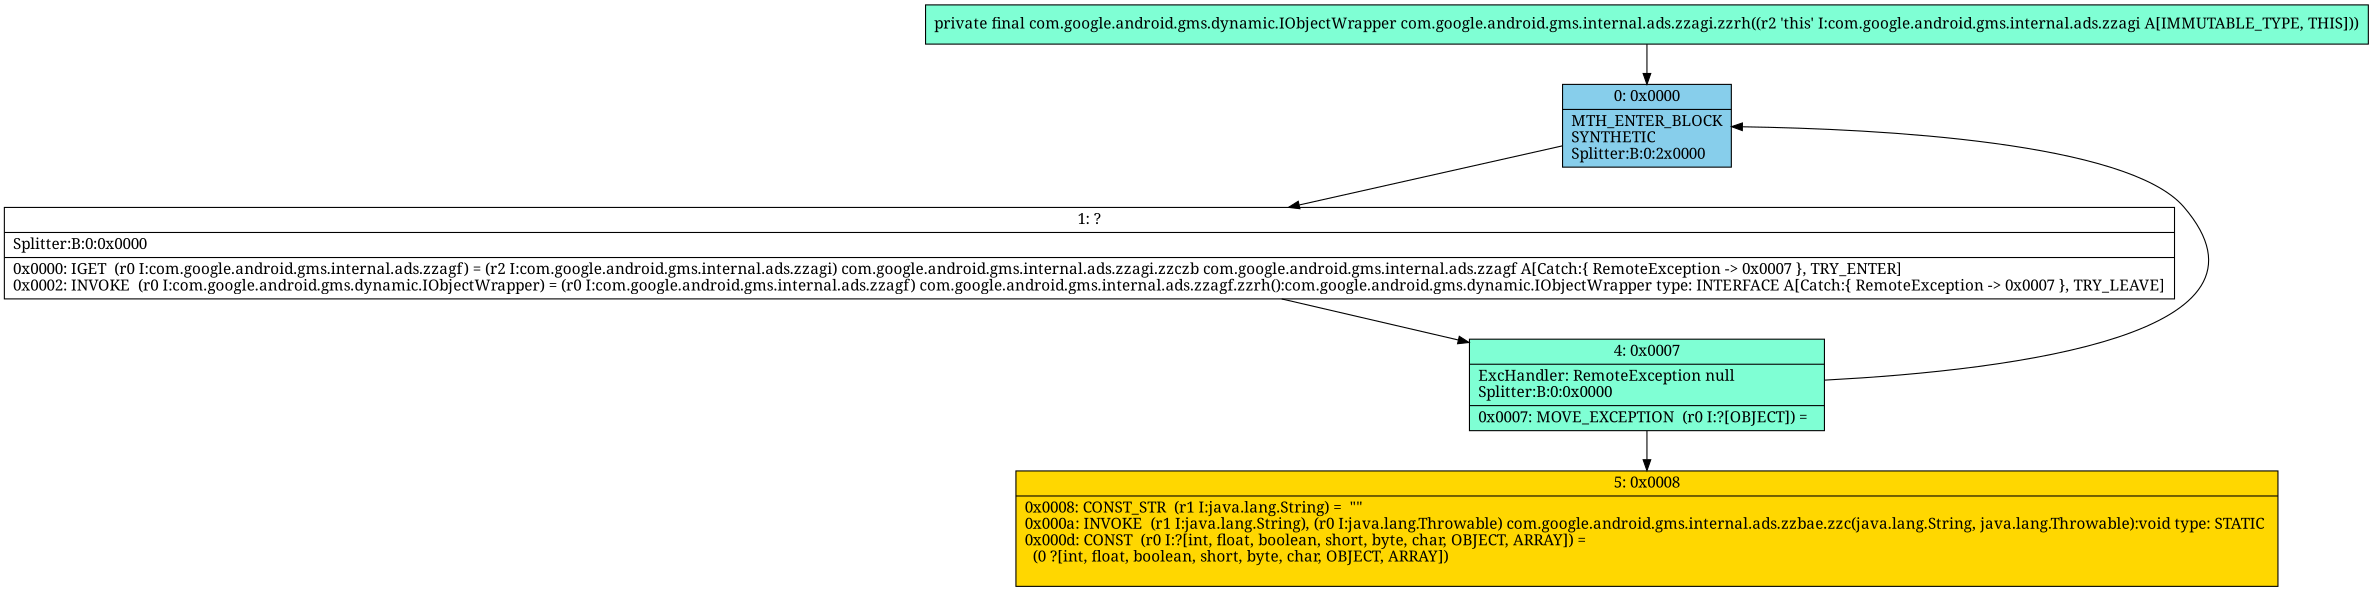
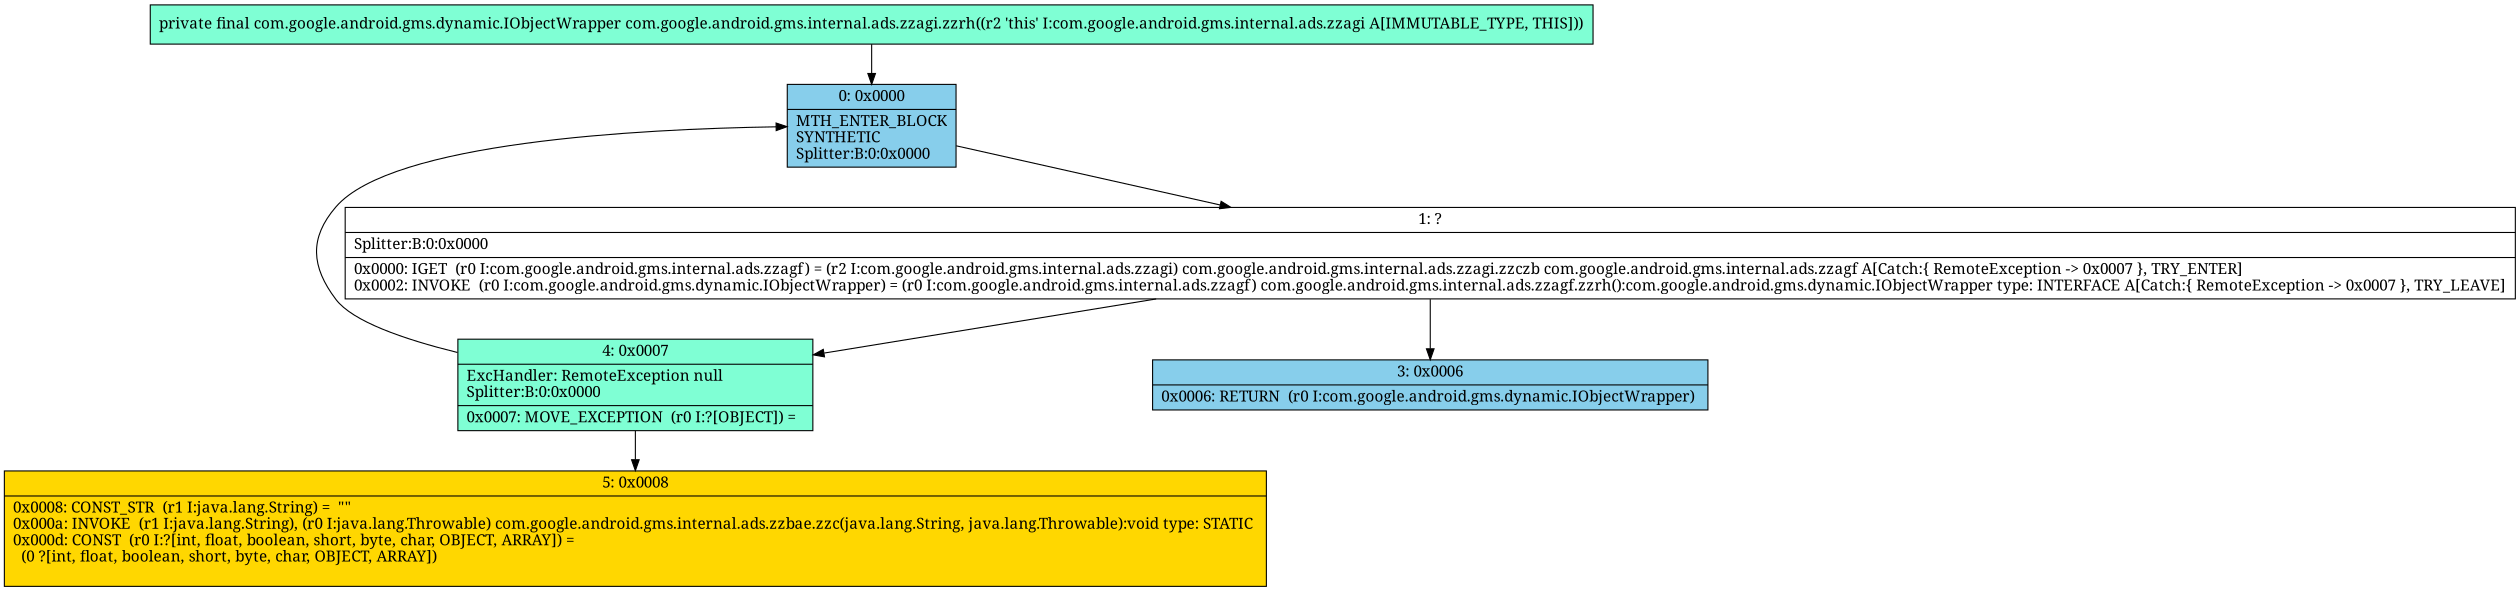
  digraph {
    fontname="Noto Serif"
    node [fillcolor=skyblue fontname="Noto Serif" shape=record style=filled]
    edge [fontname="Noto Serif"]
-   n1 [label="{0\:\ 0x0000|MTH_ENTER_BLOCK\lSYNTHETIC\lSplitter:B:0:2x0000\l}"]
+   n1 [label="{0\:\ 0x0000|MTH_ENTER_BLOCK\lSYNTHETIC\lSplitter:B:0:0x0000\l}"]
    n2 [fillcolor=white label="{1\:\ ?|Splitter:B:0:0x0000\l|0x0000: IGET  (r0 I:com.google.android.gms.internal.ads.zzagf) = (r2 I:com.google.android.gms.internal.ads.zzagi) com.google.android.gms.internal.ads.zzagi.zzczb com.google.android.gms.internal.ads.zzagf A[Catch:\{ RemoteException \-\> 0x0007 \}, TRY_ENTER]\l0x0002: INVOKE  (r0 I:com.google.android.gms.dynamic.IObjectWrapper) = (r0 I:com.google.android.gms.internal.ads.zzagf) com.google.android.gms.internal.ads.zzagf.zzrh():com.google.android.gms.dynamic.IObjectWrapper type: INTERFACE A[Catch:\{ RemoteException \-\> 0x0007 \}, TRY_LEAVE]\l}"]
    n3 [fillcolor=aquamarine label="{4\:\ 0x0007|ExcHandler: RemoteException null\lSplitter:B:0:0x0000\l|0x0007: MOVE_EXCEPTION  (r0 I:?[OBJECT]) =  \l}"]
+   n4 [label="{3\:\ 0x0006|0x0006: RETURN  (r0 I:com.google.android.gms.dynamic.IObjectWrapper) \l}"]
    n5 [fillcolor=gold label="{5\:\ 0x0008|0x0008: CONST_STR  (r1 I:java.lang.String) =  \"\" \l0x000a: INVOKE  (r1 I:java.lang.String), (r0 I:java.lang.Throwable) com.google.android.gms.internal.ads.zzbae.zzc(java.lang.String, java.lang.Throwable):void type: STATIC \l0x000d: CONST  (r0 I:?[int, float, boolean, short, byte, char, OBJECT, ARRAY]) = \l  (0 ?[int, float, boolean, short, byte, char, OBJECT, ARRAY])\l \l}"]
    n6 [fillcolor=aquamarine label="{private final com.google.android.gms.dynamic.IObjectWrapper com.google.android.gms.internal.ads.zzagi.zzrh((r2 'this' I:com.google.android.gms.internal.ads.zzagi A[IMMUTABLE_TYPE, THIS])) }"]
    n1 -> n2
    n2 -> n3
+   n2 -> n4
    n3 -> n1
    n3 -> n5
    n6 -> n1
  }
